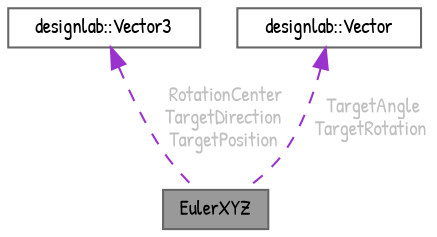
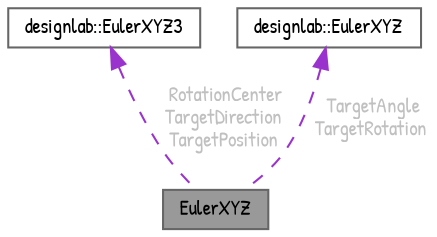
  digraph {
    fontname="Patrick Hand"
    node [color=gray40 fillcolor=white fontname="Patrick Hand" fontsize=10 shape=box style=filled]
    edge [color=darkorchid3 dir=back fontcolor=grey fontname="Patrick Hand" fontsize=10 labelfontname=Helvetica labelfontsize=10 style=dashed]
    n1 [fillcolor=grey60 fontcolor=black height=0.2 label=EulerXYZ width=0.4]
-   n2 [height=0.2 label="designlab::Vector3" width=0.4]
-   n3 [height=0.2 label="designlab::Vector" width=0.4]
+   n2 [height=0.2 label="designlab::EulerXYZ3" width=0.4]
+   n3 [height=0.2 label="designlab::EulerXYZ" width=0.4]
    n2 -> n1 [label=" RotationCenter\nTargetDirection\nTargetPosition"]
    n3 -> n1 [label=" TargetAngle\nTargetRotation"]
  }
